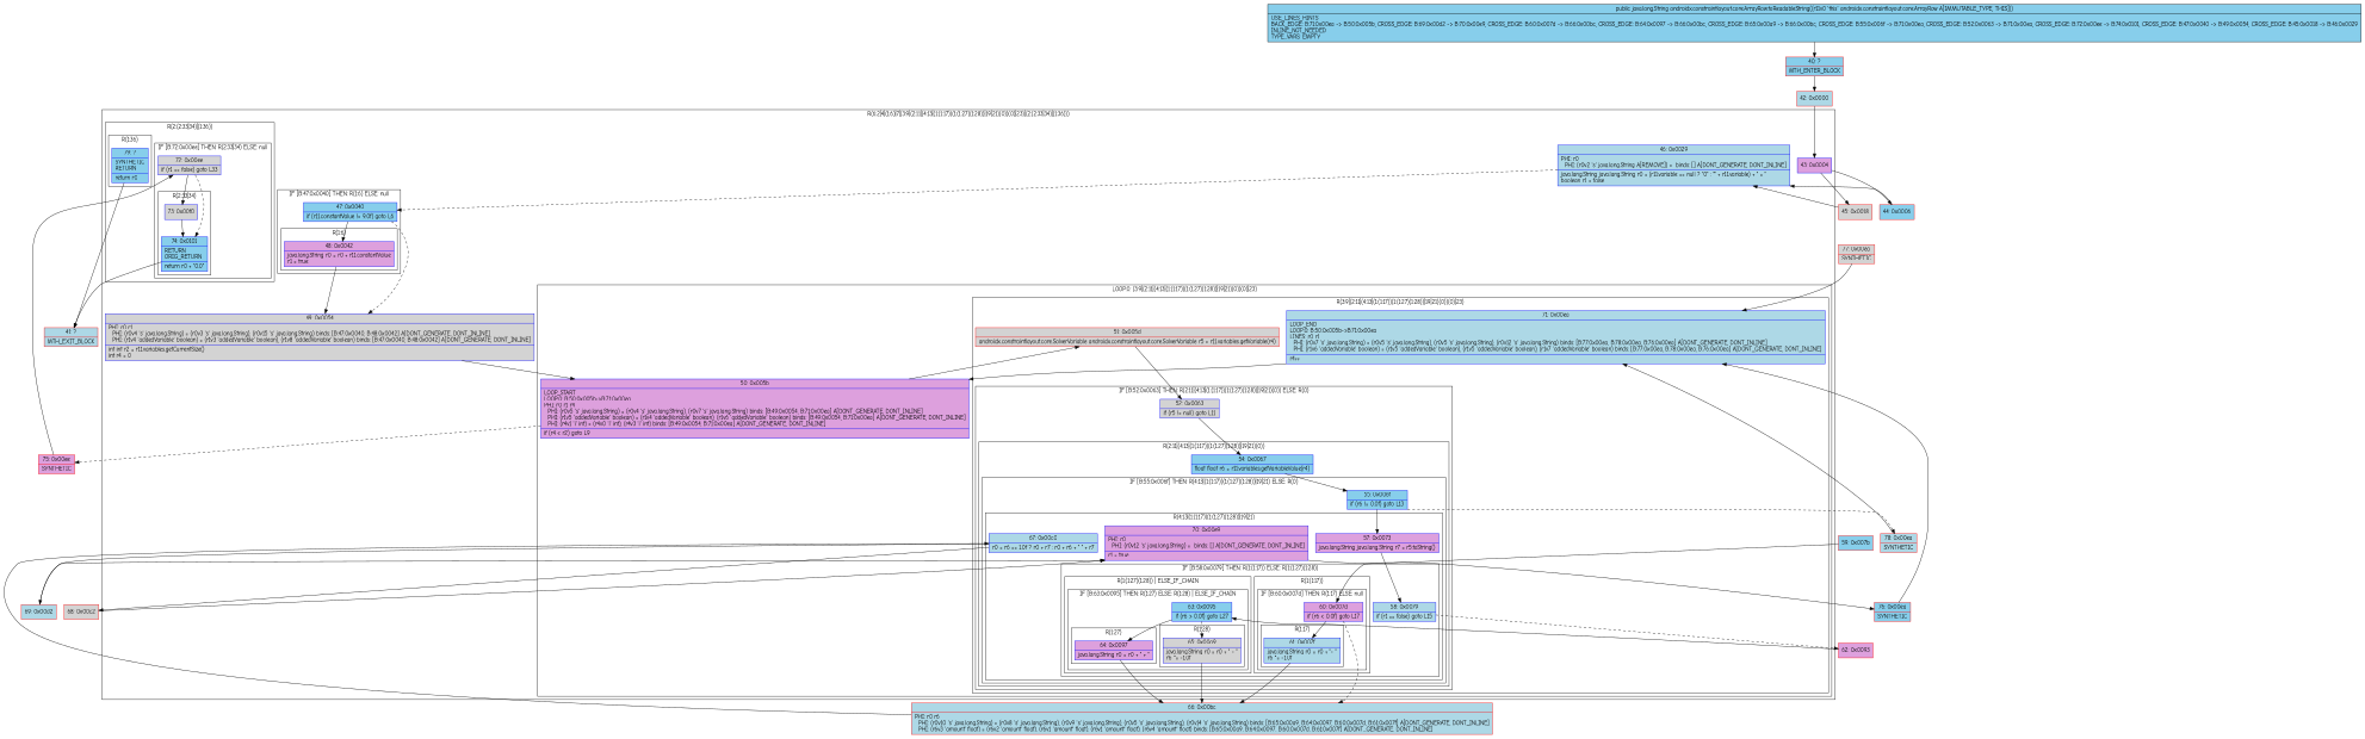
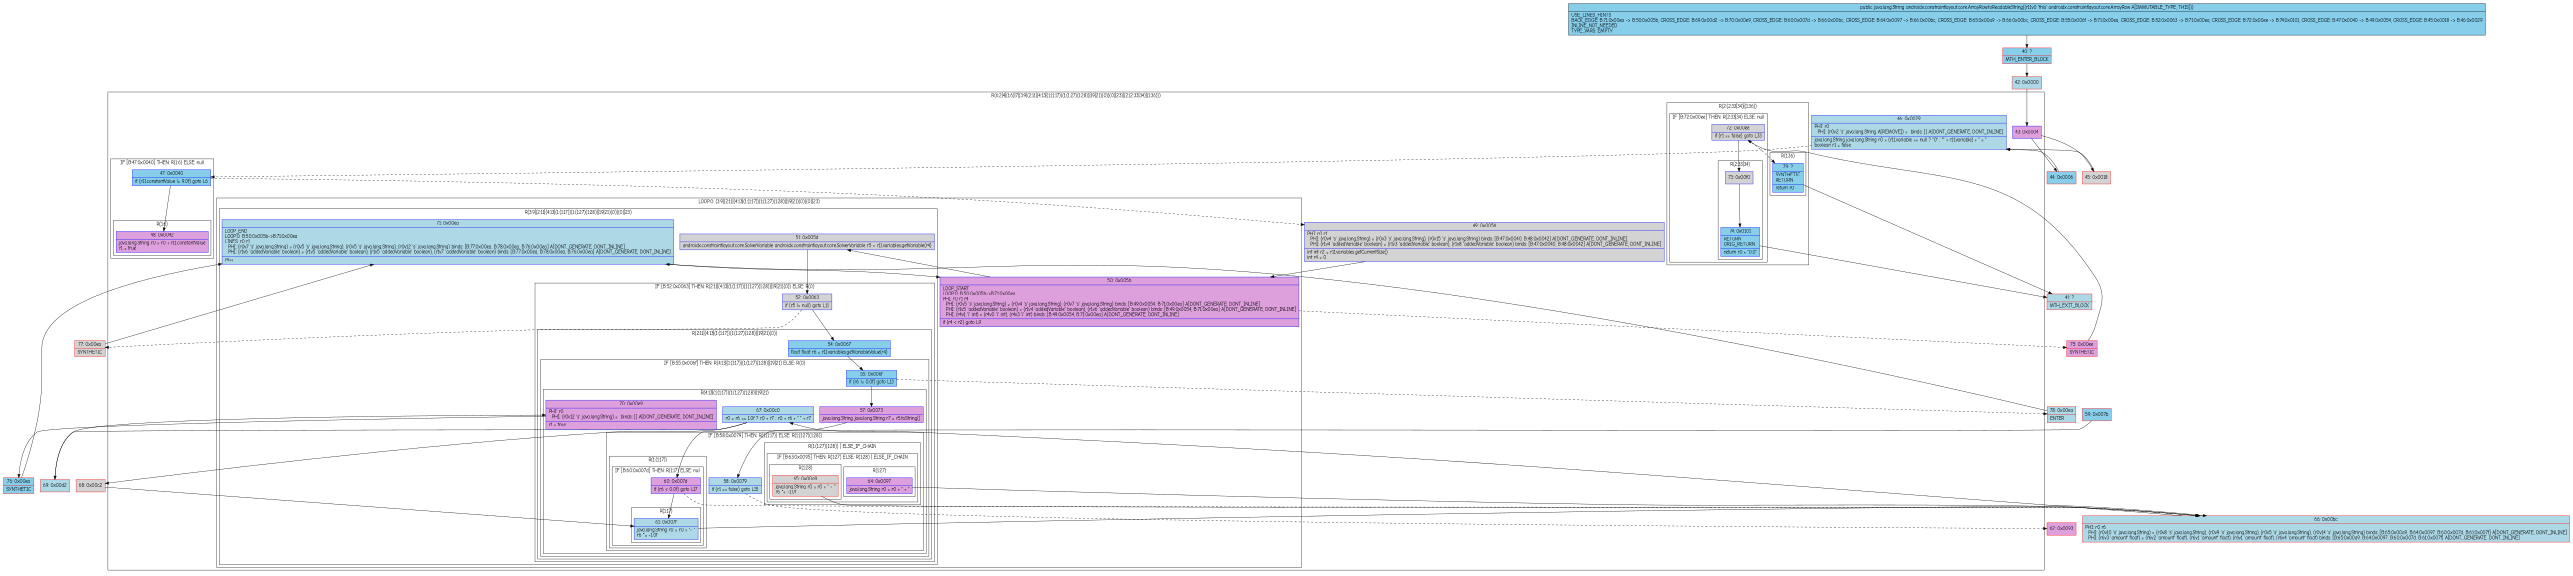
  digraph {
    fontname="Comic Neue"
    node [color=blue fillcolor=skyblue fontname="Comic Neue" shape=record style=filled]
    edge [fontname="Comic Neue"]
    n1 [fillcolor=plum label="{48\:\ 0x0042|java.lang.String r0 = r0 + r11.constantValue\lr1 = true\l}"]
    n2 [label="{47\:\ 0x0040|if (r11.constantValue != 9.0f) goto L6\l}"]
    n3 [fillcolor=lightblue label="{61\:\ 0x007f|java.lang.String r0 = r0 + \"\- \"\lr6 *= \-1.0f\l}"]
    n4 [fillcolor=plum label="{60\:\ 0x007d|if (r6 \< 0.0f) goto L17\l}"]
    n5 [fillcolor=plum label="{64\:\ 0x0097|java.lang.String r0 = r0 + \" + \"\l}"]
-   n6 [fillcolor=lightgrey label="{65\:\ 0x00a9|java.lang.String r0 = r0 + \" \- \"\lr6 *= \-1.0f\l}"]
-   n7 [label="{63\:\ 0x0095|if (r6 \> 0.0f) goto L27\l}"]
+   n6 [color=red fillcolor=lightgrey label="{65\:\ 0x00a9|java.lang.String r0 = r0 + \" \- \"\lr6 *= \-1.0f\l}"]
    n8 [fillcolor=lightblue label="{58\:\ 0x0079|if (r1 == false) goto L15\l}"]
    n9 [fillcolor=plum label="{57\:\ 0x0073|java.lang.String java.lang.String r7 = r5.toString()\l}"]
    n10 [fillcolor=lightblue label="{67\:\ 0x00c0|r0 = r6 == 1.0f ? r0 + r7 : r0 + r6 + \" \" + r7\l}"]
    n11 [fillcolor=plum label="{70\:\ 0x00e9|PHI: r0 \l  PHI: (r0v12 's' java.lang.String) =  binds: [] A[DONT_GENERATE, DONT_INLINE]\l|r1 = true\l}"]
    n12 [label="{55\:\ 0x006f|if (r6 != 0.0f) goto L13\l}"]
    n13 [label="{54\:\ 0x0067|float float r6 = r11.variables.getVariableValue(r4)\l}"]
    n14 [fillcolor=lightgrey label="{52\:\ 0x0063|if (r5 != null) goto L11\l}"]
-   n15 [color=red fillcolor=lightgrey label="{51\:\ 0x005d|androidx.constraintlayout.core.SolverVariable androidx.constraintlayout.core.SolverVariable r5 = r11.variables.getVariable(r4)\l}"]
+   n15 [fillcolor=lightgrey label="{51\:\ 0x005d|androidx.constraintlayout.core.SolverVariable androidx.constraintlayout.core.SolverVariable r5 = r11.variables.getVariable(r4)\l}"]
    n16 [fillcolor=lightblue label="{71\:\ 0x00ea|LOOP_END\lLOOP:0: B:50:0x005b\-\>B:71:0x00ea\lLINES: r0 r1 \l  PHI: (r0v7 's' java.lang.String) = (r0v5 's' java.lang.String), (r0v5 's' java.lang.String), (r0v12 's' java.lang.String) binds: [B:77:0x00ea, B:78:0x00ea, B:76:0x00ea] A[DONT_GENERATE, DONT_INLINE]\l  PHI: (r1v6 'addedVariable' boolean) = (r1v5 'addedVariable' boolean), (r1v5 'addedVariable' boolean), (r1v7 'addedVariable' boolean) binds: [B:77:0x00ea, B:78:0x00ea, B:76:0x00ea] A[DONT_GENERATE, DONT_INLINE]\l|r4++\l}"]
    n17 [fillcolor=plum label="{50\:\ 0x005b|LOOP_START\lLOOP:0: B:50:0x005b\-\>B:71:0x00ea\lPHI: r0 r1 r4 \l  PHI: (r0v5 's' java.lang.String) = (r0v4 's' java.lang.String), (r0v7 's' java.lang.String) binds: [B:49:0x0054, B:71:0x00ea] A[DONT_GENERATE, DONT_INLINE]\l  PHI: (r1v5 'addedVariable' boolean) = (r1v4 'addedVariable' boolean), (r1v6 'addedVariable' boolean) binds: [B:49:0x0054, B:71:0x00ea] A[DONT_GENERATE, DONT_INLINE]\l  PHI: (r4v1 'i' int) = (r4v0 'i' int), (r4v3 'i' int) binds: [B:49:0x0054, B:71:0x00ea] A[DONT_GENERATE, DONT_INLINE]\l|if (r4 \< r2) goto L9\l}"]
    n18 [fillcolor=lightgrey label="{73\:\ 0x00f0}"]
    n19 [label="{74\:\ 0x0101|RETURN\lORIG_RETURN\l|return r0 + \"0.0\"\l}"]
    n20 [fillcolor=lightgrey label="{72\:\ 0x00ee|if (r1 == false) goto L33\l}"]
    n21 [label="{79\:\ ?|SYNTHETIC\lRETURN\l|return r0\l}"]
    n22 [fillcolor=plum label="{43\:\ 0x0004}"]
    n23 [fillcolor=lightblue label="{46\:\ 0x0029|PHI: r0 \l  PHI: (r0v2 's' java.lang.String A[REMOVE]) =  binds: [] A[DONT_GENERATE, DONT_INLINE]\l|java.lang.String java.lang.String r0 = (r11.variable == null ? \"0\" : \"\" + r11.variable) + \" = \"\lboolean r1 = false\l}"]
    n24 [fillcolor=lightgrey label="{49\:\ 0x0054|PHI: r0 r1 \l  PHI: (r0v4 's' java.lang.String) = (r0v3 's' java.lang.String), (r0v15 's' java.lang.String) binds: [B:47:0x0040, B:48:0x0042] A[DONT_GENERATE, DONT_INLINE]\l  PHI: (r1v4 'addedVariable' boolean) = (r1v3 'addedVariable' boolean), (r1v8 'addedVariable' boolean) binds: [B:47:0x0040, B:48:0x0042] A[DONT_GENERATE, DONT_INLINE]\l|int int r2 = r11.variables.getCurrentSize()\lint r4 = 0\l}"]
    n25 [color=red fillcolor=lightblue label="{66\:\ 0x00bc|PHI: r0 r6 \l  PHI: (r0v10 's' java.lang.String) = (r0v8 's' java.lang.String), (r0v9 's' java.lang.String), (r0v5 's' java.lang.String), (r0v14 's' java.lang.String) binds: [B:65:0x00a9, B:64:0x0097, B:60:0x007d, B:61:0x007f] A[DONT_GENERATE, DONT_INLINE]\l  PHI: (r6v3 'amount' float) = (r6v2 'amount' float), (r6v1 'amount' float), (r6v1 'amount' float), (r6v4 'amount' float) binds: [B:65:0x00a9, B:64:0x0097, B:60:0x007d, B:61:0x007f] A[DONT_GENERATE, DONT_INLINE]\l}"]
    n26 [color=red fillcolor=plum label="{62\:\ 0x0093}"]
    n27 [color=red fillcolor=lightgrey label="{68\:\ 0x00c2}"]
    n28 [color=red fillcolor=lightblue label="{69\:\ 0x00d2}"]
    n29 [color=red label="{76\:\ 0x00ea|SYNTHETIC\l}"]
-   n30 [color=red fillcolor=lightblue label="{78\:\ 0x00ea|SYNTHETIC\l}"]
+   n30 [color=red fillcolor=lightblue label="{78\:\ 0x00ea|ENTER\l}"]
    n31 [color=red fillcolor=lightgrey label="{77\:\ 0x00ea|SYNTHETIC\l}"]
    n32 [color=red fillcolor=plum label="{75\:\ 0x00ee|SYNTHETIC\l}"]
    n33 [color=red fillcolor=lightblue label="{41\:\ ?|MTH_EXIT_BLOCK\l}"]
    n34 [color=red label="{44\:\ 0x0006}"]
    n35 [color=red fillcolor=lightgrey label="{45\:\ 0x0018}"]
    n36 [color=red label="{59\:\ 0x007b}"]
    n37 [color=red label="{40\:\ ?|MTH_ENTER_BLOCK\l}"]
    n38 [color=red fillcolor=lightblue label="{42\:\ 0x0000}"]
    n39 [label="{public java.lang.String androidx.constraintlayout.core.ArrayRow.toReadableString((r11v0 'this' androidx.constraintlayout.core.ArrayRow A[IMMUTABLE_TYPE, THIS]))  | USE_LINES_HINTS\lBACK_EDGE: B:71:0x00ea \-\> B:50:0x005b, CROSS_EDGE: B:69:0x00d2 \-\> B:70:0x00e9, CROSS_EDGE: B:60:0x007d \-\> B:66:0x00bc, CROSS_EDGE: B:64:0x0097 \-\> B:66:0x00bc, CROSS_EDGE: B:65:0x00a9 \-\> B:66:0x00bc, CROSS_EDGE: B:55:0x006f \-\> B:71:0x00ea, CROSS_EDGE: B:52:0x0063 \-\> B:71:0x00ea, CROSS_EDGE: B:72:0x00ee \-\> B:74:0x0101, CROSS_EDGE: B:47:0x0040 \-\> B:49:0x0054, CROSS_EDGE: B:45:0x0018 \-\> B:46:0x0029\lINLINE_NOT_NEEDED\lTYPE_VARS: EMPTY\l}" color=""]
    subgraph cluster_1 {
      label="R(6:2|4|(1:6)|7|(3:9|(2:11|(4:13|(1:(1:17))(1:(1:27)(1:28))|19|21)(0))(0)|23)|(2:(2:33|34)|(1:36)))"
      n22
      n23
      n24
      subgraph cluster_2 {
        label="IF [B:47:0x0040] THEN: R(1:6) ELSE: null"
        n2
        subgraph cluster_3 {
          label="R(1:6)"
          n1
        }
      }
      subgraph cluster_4 {
        label="LOOP:0: (3:9|(2:11|(4:13|(1:(1:17))(1:(1:27)(1:28))|19|21)(0))(0)|23)"
        n17
        subgraph cluster_5 {
          label="R(3:9|(2:11|(4:13|(1:(1:17))(1:(1:27)(1:28))|19|21)(0))(0)|23)"
          n15
          n16
          subgraph cluster_6 {
            label="IF [B:52:0x0063] THEN: R(2:11|(4:13|(1:(1:17))(1:(1:27)(1:28))|19|21)(0)) ELSE: R(0)"
            n14
            subgraph cluster_7 {
              label="R(2:11|(4:13|(1:(1:17))(1:(1:27)(1:28))|19|21)(0))"
              n13
              subgraph cluster_8 {
                label="IF [B:55:0x006f] THEN: R(4:13|(1:(1:17))(1:(1:27)(1:28))|19|21) ELSE: R(0)"
                n12
                subgraph cluster_9 {
                  label="R(4:13|(1:(1:17))(1:(1:27)(1:28))|19|21)"
                  n9
                  n10
                  n11
                  subgraph cluster_10 {
                    label="IF [B:58:0x0079] THEN: R(1:(1:17)) ELSE: R(1:(1:27)(1:28))"
                    n8
                    subgraph cluster_11 {
                      label="R(1:(1:17))"
                      subgraph cluster_12 {
                        label="IF [B:60:0x007d] THEN: R(1:17) ELSE: null"
                        n4
                        subgraph cluster_13 {
                          label="R(1:17)"
                          n3
                        }
                      }
                    }
                    subgraph cluster_14 {
                      label="R(1:(1:27)(1:28)) | ELSE_IF_CHAIN\l"
                      subgraph cluster_15 {
                        label="IF [B:63:0x0095] THEN: R(1:27) ELSE: R(1:28) | ELSE_IF_CHAIN\l"
-                       n7
                        subgraph cluster_16 {
                          label="R(1:27)"
                          n5
                        }
                        subgraph cluster_17 {
                          label="R(1:28)"
                          n6
                        }
                      }
                    }
                  }
                }
                subgraph cluster_18 {
                  label="R(0)"
                }
              }
            }
            subgraph cluster_19 {
              label="R(0)"
            }
          }
        }
      }
      subgraph cluster_20 {
        label="R(2:(2:33|34)|(1:36))"
        subgraph cluster_21 {
          label="IF [B:72:0x00ee] THEN: R(2:33|34) ELSE: null"
          n20
          subgraph cluster_22 {
            label="R(2:33|34)"
            n18
            n19
          }
        }
        subgraph cluster_23 {
          label="R(1:36)"
          n21
        }
      }
    }
-   n1 -> n24
    n2 -> n1
    n2 -> n24 [style=dashed]
    n3 -> n25
    n4 -> n3
    n4 -> n25 [style=dashed]
    n5 -> n25
    n6 -> n25
-   n7 -> n5
-   n7 -> n6 [style=dashed]
    n8 -> n26 [style=dashed]
    n9 -> n8
    n10 -> n27
    n10 -> n28
    n11 -> n29
    n12 -> n9
    n12 -> n30 [style=dashed]
    n13 -> n12
    n14 -> n13
+   n14 -> n31 [style=dashed]
    n15 -> n14
    n16 -> n17
    n17 -> n15
    n17 -> n32 [style=dashed]
    n18 -> n19
    n19 -> n33
    n20 -> n18
-   n20 -> n19 [style=dashed]
+   n20 -> n21 [style=dashed]
    n21 -> n33
    n22 -> n34
    n22 -> n35
    n23 -> n2 [style=dashed]
    n24 -> n17
    n25 -> n10
-   n26 -> n7
-   n27 -> n11
+   n27 -> n3
    n28 -> n11
    n29 -> n16
    n30 -> n16
    n31 -> n16
    n32 -> n20
    n34 -> n23
    n35 -> n23
    n36 -> n4
    n37 -> n38
    n38 -> n22
    n39 -> n37
  }
